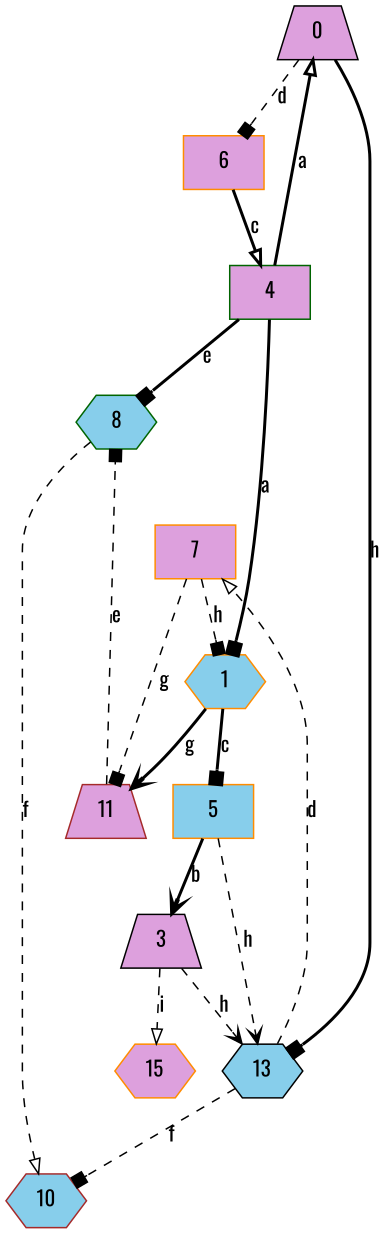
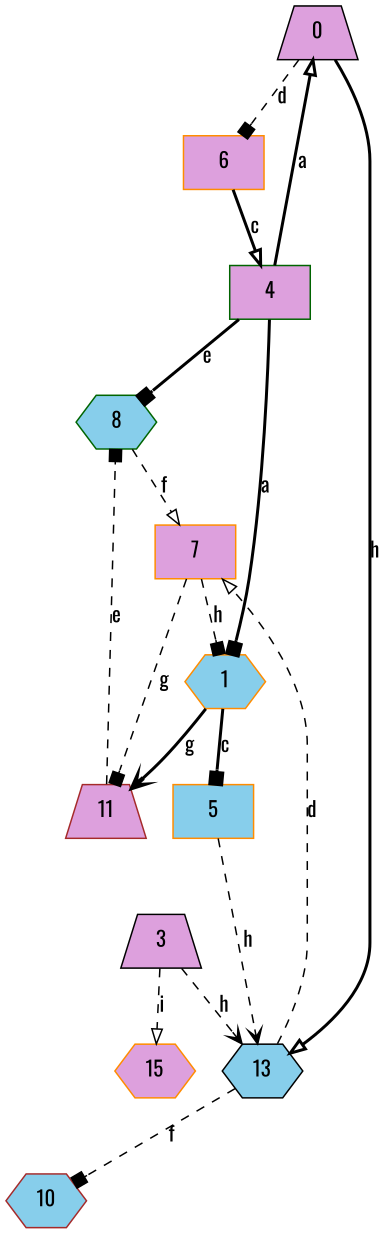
  strict digraph {
    fontname=Oswald
    node [color=darkorange fillcolor=plum fontname=Oswald shape=hexagon style=filled]
    edge [arrowhead=box fontname=Oswald style=dashed]
    0 [color=black shape=trapezium]
    6 [shape=box]
    13 [color=black fillcolor=skyblue]
    4 [color=darkgreen shape=box]
    1 [fillcolor=skyblue]
    8 [color=darkgreen fillcolor=skyblue]
    7 [shape=box]
    10 [color=brown fillcolor=skyblue]
    5 [fillcolor=skyblue shape=box]
    11 [color=brown shape=trapezium]
    3 [color=black shape=trapezium]
    15
    0 -> 6 [label=d]
-   0 -> 13 [label=h style=bold]
+   0 -> 13 [arrowhead=onormal label=h style=bold]
    6 -> 4 [arrowhead=onormal label=c style=bold]
    13 -> 7 [arrowhead=onormal label=d]
    13 -> 10 [label=f]
    4 -> 0 [arrowhead=onormal label=a style=bold]
    4 -> 1 [label=a style=bold]
    4 -> 8 [label=e style=bold]
    1 -> 5 [label=c style=bold]
    1 -> 11 [arrowhead=vee label=g style=bold]
-   8 -> 10 [arrowhead=onormal label=f]
+   8 -> 7 [arrowhead=onormal label=f]
    7 -> 1 [label=h]
    7 -> 11 [label=g]
    5 -> 13 [arrowhead=vee label=h]
-   5 -> 3 [arrowhead=vee label=b style=bold]
    11 -> 8 [label=e]
    3 -> 13 [arrowhead=vee label=h]
    3 -> 15 [arrowhead=onormal label=i]
  }
